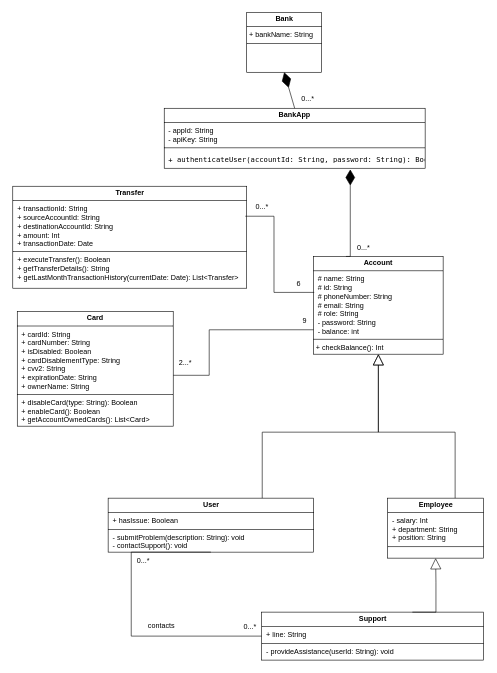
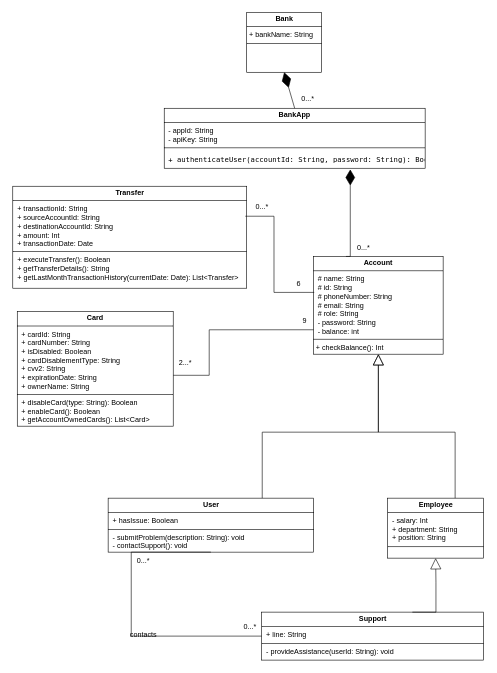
  <mxCell id="0" />
  <mxCell id="1" parent="0" />
  <mxCell id="2" value="&lt;p style=&quot;margin:0px;margin-top:4px;text-align:center;&quot;&gt;&lt;b&gt;BankApp&lt;/b&gt;&lt;/p&gt;&lt;hr size=&quot;1&quot; style=&quot;border-style:solid;&quot;&gt;&lt;p style=&quot;margin:0px;margin-left:4px;&quot;&gt;&amp;nbsp;- appId: String&lt;/p&gt;&lt;p style=&quot;margin:0px;margin-left:4px;&quot;&gt;&amp;nbsp;- apiKey: String&lt;/p&gt;&lt;hr size=&quot;1&quot; style=&quot;border-style:solid;&quot;&gt;&lt;pre class=&quot;!overflow-visible&quot;&gt;&lt;div class=&quot;contain-inline-size rounded-md border-[0.5px] border-token-border-medium relative bg-token-sidebar-surface-primary dark:bg-gray-950&quot;&gt;&lt;div dir=&quot;ltr&quot; class=&quot;overflow-y-auto p-4&quot;&gt;&lt;code class=&quot;!whitespace-pre hljs language-plaintext&quot;&gt; + authenticateUser(accountId: String, password: String): Boolean&lt;br&gt;&lt;/code&gt;&lt;/div&gt;&lt;/div&gt;&lt;/pre&gt;" style="verticalAlign=top;align=left;overflow=fill;html=1;whiteSpace=wrap;" parent="1" vertex="1"><mxGeometry x="273" y="180" width="435" height="100" as="geometry" /></mxCell>
  <mxCell id="3" value="&lt;p style=&quot;margin:0px;margin-top:4px;text-align:center;&quot;&gt;&lt;b&gt;Account&lt;/b&gt;&lt;/p&gt;&lt;hr size=&quot;1&quot; style=&quot;border-style:solid;&quot;&gt;&lt;p style=&quot;margin:0px;margin-left:4px;&quot;&gt;&amp;nbsp;# name&lt;span style=&quot;background-color: initial;&quot;&gt;: String&lt;/span&gt;&lt;/p&gt;&lt;p style=&quot;margin:0px;margin-left:4px;&quot;&gt;&amp;nbsp;# id&lt;span style=&quot;background-color: initial;&quot;&gt;: String&lt;/span&gt;&lt;/p&gt;&lt;p style=&quot;margin:0px;margin-left:4px;&quot;&gt;&amp;nbsp;# phoneNumber&lt;span style=&quot;background-color: initial;&quot;&gt;: String&lt;/span&gt;&lt;/p&gt;&lt;p style=&quot;margin:0px;margin-left:4px;&quot;&gt;&amp;nbsp;# email: String&lt;/p&gt;&lt;p style=&quot;margin:0px;margin-left:4px;&quot;&gt;&amp;nbsp;# role: String&amp;nbsp;&lt;/p&gt;&lt;p style=&quot;margin:0px;margin-left:4px;&quot;&gt;&lt;span style=&quot;background-color: initial;&quot;&gt;&amp;nbsp;- password: String&lt;/span&gt;&lt;/p&gt;&lt;p style=&quot;margin:0px;margin-left:4px;&quot;&gt;&amp;nbsp;- balance: int&lt;/p&gt;&lt;hr size=&quot;1&quot; style=&quot;border-style:solid;&quot;&gt;&lt;p style=&quot;margin:0px;margin-left:4px;&quot;&gt;+ checkBalance(): Int&lt;/p&gt;" style="verticalAlign=top;align=left;overflow=fill;html=1;whiteSpace=wrap;" parent="1" vertex="1"><mxGeometry x="522" y="427" width="216" height="163" as="geometry" /></mxCell>
  <mxCell id="4" value="&lt;p style=&quot;margin:0px;margin-top:4px;text-align:center;&quot;&gt;&lt;b&gt;Transfer&lt;/b&gt;&lt;/p&gt;&lt;hr size=&quot;1&quot; style=&quot;border-style:solid;&quot;&gt;&lt;p style=&quot;margin:0px;margin-left:4px;&quot;&gt;&lt;span style=&quot;background-color: initial;&quot;&gt;&amp;nbsp;+ t&lt;/span&gt;&lt;span style=&quot;background-color: initial;&quot;&gt;ransactionId: String&lt;/span&gt;&lt;/p&gt;&lt;p style=&quot;margin:0px;margin-left:4px;&quot;&gt;&lt;span style=&quot;background-color: initial;&quot;&gt;&amp;nbsp;+ sourceAccountId: String&lt;/span&gt;&lt;/p&gt;&lt;p style=&quot;margin:0px;margin-left:4px;&quot;&gt;&amp;nbsp;+ destinationAccountId: String&lt;/p&gt;&lt;p style=&quot;margin:0px;margin-left:4px;&quot;&gt;&amp;nbsp;+ amount: Int&lt;/p&gt;&lt;p style=&quot;margin:0px;margin-left:4px;&quot;&gt;&amp;nbsp;+ transactionDate: Date&lt;/p&gt;&lt;hr size=&quot;1&quot; style=&quot;border-style:solid;&quot;&gt;&lt;p style=&quot;margin:0px;margin-left:4px;&quot;&gt;&amp;nbsp;+ executeTransfer(): Boolean&amp;nbsp;&lt;/p&gt;&lt;p style=&quot;margin:0px;margin-left:4px;&quot;&gt;&amp;nbsp;+ getTransferDetails(): String&lt;/p&gt;&lt;p style=&quot;margin:0px;margin-left:4px;&quot;&gt;&amp;nbsp;&lt;span style=&quot;background-color: initial;&quot;&gt;+&amp;nbsp;&lt;/span&gt;getLastMonthTransactionHistory&lt;span style=&quot;background-color: initial;&quot;&gt;(currentDate: Date): List&amp;lt;Transfer&amp;gt;&lt;/span&gt;&lt;/p&gt;" style="verticalAlign=top;align=left;overflow=fill;html=1;whiteSpace=wrap;" parent="1" vertex="1"><mxGeometry x="20.5" y="310" width="390" height="170" as="geometry" /></mxCell>
  <mxCell id="5" value="&lt;p style=&quot;margin:0px;margin-top:4px;text-align:center;&quot;&gt;&lt;b&gt;Card&lt;/b&gt;&lt;/p&gt;&lt;hr size=&quot;1&quot; style=&quot;border-style:solid;&quot;&gt;&lt;p style=&quot;margin:0px;margin-left:4px;&quot;&gt;&amp;nbsp;+ cardId: String&lt;/p&gt;&lt;p style=&quot;margin:0px;margin-left:4px;&quot;&gt;&amp;nbsp;+ cardNumber: String&lt;/p&gt;&lt;p style=&quot;margin:0px;margin-left:4px;&quot;&gt;&amp;nbsp;+ isDisabled: Boolean&lt;br&gt;&amp;nbsp;+ cardDisablementType: String&lt;/p&gt;&lt;p style=&quot;margin:0px;margin-left:4px;&quot;&gt;&amp;nbsp;+ cvv2: String&lt;/p&gt;&lt;p style=&quot;margin:0px;margin-left:4px;&quot;&gt;&amp;nbsp;+ expirationDate: String&lt;/p&gt;&lt;p style=&quot;margin:0px;margin-left:4px;&quot;&gt;&amp;nbsp;+ ownerName: String&lt;/p&gt;&lt;hr size=&quot;1&quot; style=&quot;border-style:solid;&quot;&gt;&lt;p style=&quot;margin:0px;margin-left:4px;&quot;&gt;&lt;span style=&quot;background-color: initial;&quot;&gt;&amp;nbsp;+ disableCard(type: String&lt;/span&gt;&lt;span style=&quot;background-color: initial;&quot;&gt;):&amp;nbsp;&lt;/span&gt;&lt;span style=&quot;background-color: initial;&quot;&gt;Boolean&amp;nbsp;&lt;/span&gt;&lt;/p&gt;&lt;p style=&quot;margin:0px;margin-left:4px;&quot;&gt;&amp;nbsp;+ enableCard(&lt;span style=&quot;background-color: initial;&quot;&gt;):&amp;nbsp;&lt;/span&gt;&lt;span style=&quot;background-color: initial;&quot;&gt;Boolean&amp;nbsp;&lt;/span&gt;&lt;/p&gt;&lt;p style=&quot;margin:0px;margin-left:4px;&quot;&gt;&amp;nbsp;+ getAccountOwnedCards(): List&amp;lt;Card&amp;gt;&lt;/p&gt;&lt;p style=&quot;margin:0px;margin-left:4px;&quot;&gt;&lt;span style=&quot;background-color: initial;&quot;&gt;&lt;br&gt;&lt;/span&gt;&lt;/p&gt;" style="verticalAlign=top;align=left;overflow=fill;html=1;whiteSpace=wrap;" parent="1" vertex="1"><mxGeometry x="28" y="519" width="260" height="191" as="geometry" /></mxCell>
  <mxCell id="6" value="&lt;p style=&quot;margin:0px;margin-top:4px;text-align:center;&quot;&gt;&lt;b&gt;Bank&lt;/b&gt;&lt;/p&gt;&lt;hr size=&quot;1&quot; style=&quot;border-style:solid;&quot;&gt;&lt;p style=&quot;margin:0px;margin-left:4px;&quot;&gt;+ bankName: String&lt;/p&gt;&lt;hr size=&quot;1&quot; style=&quot;border-style:solid;&quot;&gt;&lt;p style=&quot;margin:0px;margin-left:4px;&quot;&gt;&lt;br&gt;&lt;/p&gt;" style="verticalAlign=top;align=left;overflow=fill;html=1;whiteSpace=wrap;" parent="1" vertex="1"><mxGeometry x="410.5" y="20" width="125" height="100" as="geometry" /></mxCell>
  <mxCell id="7" value="&lt;p style=&quot;margin:0px;margin-top:4px;text-align:center;&quot;&gt;&lt;b&gt;User&lt;/b&gt;&lt;/p&gt;&lt;hr size=&quot;1&quot; style=&quot;border-style:solid;&quot;&gt;&lt;p style=&quot;margin:0px;margin-left:4px;&quot;&gt;&amp;nbsp;+&amp;nbsp;hasIssue: Boolean&lt;/p&gt;&lt;hr size=&quot;1&quot; style=&quot;border-style:solid;&quot;&gt;&lt;p style=&quot;margin:0px;margin-left:4px;&quot;&gt;&lt;span style=&quot;background-color: initial;&quot;&gt;&amp;nbsp;-&amp;nbsp;&lt;/span&gt;&lt;span style=&quot;background-color: initial;&quot;&gt;submitProblem(description: String): void&lt;/span&gt;&lt;span style=&quot;background-color: initial;&quot;&gt;&amp;nbsp;&lt;/span&gt;&lt;/p&gt;&lt;p style=&quot;margin:0px;margin-left:4px;&quot;&gt;&lt;span style=&quot;background-color: initial;&quot;&gt;&amp;nbsp;-&amp;nbsp;&lt;/span&gt;&lt;span style=&quot;background-color: initial;&quot;&gt;contactSupport(): void&lt;/span&gt;&lt;/p&gt;" style="verticalAlign=top;align=left;overflow=fill;html=1;whiteSpace=wrap;" parent="1" vertex="1"><mxGeometry x="179.5" y="830" width="342.5" height="90" as="geometry" /></mxCell>
  <mxCell id="8" value="&lt;p style=&quot;margin:0px;margin-top:4px;text-align:center;&quot;&gt;&lt;b&gt;Employee&lt;/b&gt;&lt;/p&gt;&lt;hr size=&quot;1&quot; style=&quot;border-style:solid;&quot;&gt;&lt;p style=&quot;margin:0px;margin-left:4px;&quot;&gt;&amp;nbsp;- salary: Int&lt;/p&gt;&lt;p style=&quot;margin:0px;margin-left:4px;&quot;&gt;&amp;nbsp;+ department: String&lt;/p&gt;&lt;p style=&quot;margin:0px;margin-left:4px;&quot;&gt;&amp;nbsp;+ position: String&lt;/p&gt;&lt;hr size=&quot;1&quot; style=&quot;border-style:solid;&quot;&gt;&lt;p style=&quot;margin:0px;margin-left:4px;&quot;&gt;&lt;br&gt;&lt;/p&gt;" style="verticalAlign=top;align=left;overflow=fill;html=1;whiteSpace=wrap;" parent="1" vertex="1"><mxGeometry x="645.5" y="830" width="160" height="100" as="geometry" /></mxCell>
  <mxCell id="9" value="&lt;p style=&quot;margin:0px;margin-top:4px;text-align:center;&quot;&gt;&lt;b&gt;Support&lt;/b&gt;&lt;/p&gt;&lt;hr size=&quot;1&quot; style=&quot;border-style:solid;&quot;&gt;&lt;p style=&quot;margin:0px;margin-left:4px;&quot;&gt;&amp;nbsp;+ line: String&lt;/p&gt;&lt;hr size=&quot;1&quot; style=&quot;border-style:solid;&quot;&gt;&lt;p style=&quot;margin:0px;margin-left:4px;&quot;&gt;&amp;nbsp;-&amp;nbsp;provideAssistance(userId: String): void&lt;/p&gt;" style="verticalAlign=top;align=left;overflow=fill;html=1;whiteSpace=wrap;" parent="1" vertex="1"><mxGeometry x="435.5" y="1020" width="370" height="80" as="geometry" /></mxCell>
  <mxCell id="10" value="" style="endArrow=none;html=1;edgeStyle=orthogonalEdgeStyle;rounded=0;entryX=0.5;entryY=1;entryDx=0;entryDy=0;exitX=0;exitY=0.5;exitDx=0;exitDy=0;" parent="1" source="9" target="7" edge="1"><mxGeometry relative="1" as="geometry"><mxPoint x="5.5" y="1310" as="sourcePoint" /><mxPoint x="375.5" y="960" as="targetPoint" /><Array as="points"><mxPoint x="218" y="1060" /><mxPoint x="218" y="920" /></Array></mxGeometry></mxCell>
  <mxCell id="11" value="" style="endArrow=block;endSize=16;endFill=0;html=1;rounded=0;entryX=0.5;entryY=1;entryDx=0;entryDy=0;exitX=0.679;exitY=0.001;exitDx=0;exitDy=0;exitPerimeter=0;edgeStyle=orthogonalEdgeStyle;" parent="1" source="9" target="8" edge="1"><mxGeometry width="160" relative="1" as="geometry"><mxPoint x="425.5" y="830" as="sourcePoint" /><mxPoint x="585.5" y="830" as="targetPoint" /><Array as="points"><mxPoint x="726" y="1020" /><mxPoint x="726" y="970" /></Array></mxGeometry></mxCell>
  <mxCell id="12" value="" style="endArrow=diamondThin;endFill=1;endSize=24;html=1;rounded=0;entryX=0.5;entryY=1;entryDx=0;entryDy=0;exitX=0.5;exitY=0;exitDx=0;exitDy=0;" parent="1" source="2" target="6" edge="1"><mxGeometry width="160" relative="1" as="geometry"><mxPoint x="265" y="330" as="sourcePoint" /><mxPoint x="425" y="330" as="targetPoint" /></mxGeometry></mxCell>
  <mxCell id="13" value="" style="endArrow=block;endSize=16;endFill=0;html=1;rounded=0;edgeStyle=orthogonalEdgeStyle;entryX=0.5;entryY=1;entryDx=0;entryDy=0;" parent="1" source="8" target="3" edge="1"><mxGeometry width="160" relative="1" as="geometry"><mxPoint x="348" y="810" as="sourcePoint" /><mxPoint x="578" y="630" as="targetPoint" /><Array as="points"><mxPoint x="758" y="720" /><mxPoint x="630" y="720" /></Array></mxGeometry></mxCell>
  <mxCell id="14" value="" style="endArrow=block;endSize=16;endFill=0;html=1;rounded=0;edgeStyle=orthogonalEdgeStyle;exitX=0.75;exitY=0;exitDx=0;exitDy=0;entryX=0.5;entryY=1;entryDx=0;entryDy=0;" parent="1" edge="1" target="3" source="7"><mxGeometry width="160" relative="1" as="geometry"><mxPoint x="478" y="810" as="sourcePoint" /><mxPoint x="678" y="620" as="targetPoint" /><Array as="points"><mxPoint x="436" y="720" /><mxPoint x="630" y="720" /></Array></mxGeometry></mxCell>
  <mxCell id="15" value="" style="endArrow=diamondThin;endFill=1;endSize=24;html=1;rounded=0;entryX=0.713;entryY=1.02;entryDx=0;entryDy=0;entryPerimeter=0;exitX=0.25;exitY=0;exitDx=0;exitDy=0;edgeStyle=orthogonalEdgeStyle;" parent="1" source="3" target="2" edge="1"><mxGeometry width="160" relative="1" as="geometry"><mxPoint x="570.596" y="442.04" as="sourcePoint" /><mxPoint x="570.5" y="270" as="targetPoint" /><Array as="points"><mxPoint x="583" y="427" /></Array></mxGeometry></mxCell>
  <mxCell id="16" value="0...*" style="text;html=1;align=center;verticalAlign=middle;resizable=0;points=[];autosize=1;strokeColor=none;fillColor=none;" vertex="1" parent="1"><mxGeometry x="492" y="150" width="40" height="30" as="geometry" /></mxCell>
  <mxCell id="17" value="0...*" style="text;html=1;align=center;verticalAlign=middle;resizable=0;points=[];autosize=1;strokeColor=none;fillColor=none;" vertex="1" parent="1"><mxGeometry x="585" y="397" width="40" height="30" as="geometry" /></mxCell>
  <mxCell id="18" value="" style="endArrow=none;html=1;edgeStyle=orthogonalEdgeStyle;rounded=0;entryX=0.005;entryY=0.368;entryDx=0;entryDy=0;entryPerimeter=0;exitX=0.994;exitY=0.294;exitDx=0;exitDy=0;exitPerimeter=0;" edge="1" parent="1" source="4" target="3"><mxGeometry relative="1" as="geometry"><mxPoint x="456" y="360" as="sourcePoint" /><mxPoint x="645.5" y="387.75" as="targetPoint" /><Array as="points"><mxPoint x="456" y="360" /><mxPoint x="456" y="487" /></Array></mxGeometry></mxCell>
  <mxCell id="19" value="6" style="text;html=1;align=center;verticalAlign=middle;resizable=0;points=[];autosize=1;strokeColor=none;fillColor=none;" vertex="1" parent="1"><mxGeometry x="482" y="458" width="30" height="30" as="geometry" /></mxCell>
  <mxCell id="20" value="0...*" style="text;html=1;align=center;verticalAlign=middle;resizable=0;points=[];autosize=1;strokeColor=none;fillColor=none;" vertex="1" parent="1"><mxGeometry x="415.5" y="330" width="40" height="30" as="geometry" /></mxCell>
  <mxCell id="21" value="" style="endArrow=none;html=1;edgeStyle=orthogonalEdgeStyle;rounded=0;exitX=1;exitY=0.556;exitDx=0;exitDy=0;exitPerimeter=0;entryX=0;entryY=0.75;entryDx=0;entryDy=0;" edge="1" parent="1" source="5" target="3"><mxGeometry relative="1" as="geometry"><mxPoint x="348" y="410" as="sourcePoint" /><mxPoint x="508" y="410" as="targetPoint" /><Array as="points"><mxPoint x="348" y="620" /><mxPoint x="348" y="550" /><mxPoint x="508" y="550" /></Array></mxGeometry></mxCell>
  <mxCell id="22" value="9" style="text;html=1;align=center;verticalAlign=middle;resizable=0;points=[];autosize=1;strokeColor=none;fillColor=none;" vertex="1" parent="1"><mxGeometry x="492" y="519" width="30" height="30" as="geometry" /></mxCell>
  <mxCell id="23" value="2...*" style="text;html=1;align=center;verticalAlign=middle;resizable=0;points=[];autosize=1;strokeColor=none;fillColor=none;" vertex="1" parent="1"><mxGeometry x="288" y="590" width="40" height="30" as="geometry" /></mxCell>
  <mxCell id="24" value="0...*" style="text;html=1;align=center;verticalAlign=middle;resizable=0;points=[];autosize=1;strokeColor=none;fillColor=none;" vertex="1" parent="1"><mxGeometry x="218" y="920" width="40" height="30" as="geometry" /></mxCell>
  <mxCell id="25" value="0...*" style="text;html=1;align=center;verticalAlign=middle;resizable=0;points=[];autosize=1;strokeColor=none;fillColor=none;" vertex="1" parent="1"><mxGeometry x="395.5" y="1030" width="40" height="30" as="geometry" /></mxCell>
- <mxCell id="26" value="contacts" style="text;html=1;align=center;verticalAlign=middle;resizable=0;points=[];autosize=1;strokeColor=none;fillColor=none;" vertex="1" parent="1"><mxGeometry x="233" y="1028" width="70" height="30" as="geometry" /></mxCell>
+ <mxCell id="26" value="contacts" style="text;html=1;align=center;verticalAlign=middle;resizable=0;points=[];autosize=1;strokeColor=none;fillColor=none;" vertex="1" parent="1"><mxGeometry x="203" y="1043" width="70" height="30" as="geometry" /></mxCell>
